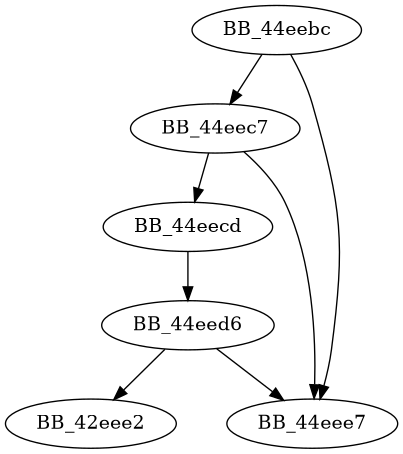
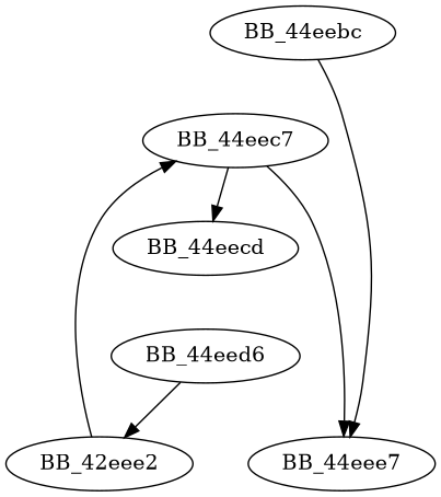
  digraph {
    BB_44eebc
    BB_44eec7
    BB_44eee7
    BB_44eecd
    BB_44eed6
    n6 [label=BB_42eee2]
-   BB_44eebc -> BB_44eec7
+   n6 -> BB_44eec7
    BB_44eebc -> BB_44eee7
    BB_44eec7 -> BB_44eee7
    BB_44eec7 -> BB_44eecd
-   BB_44eecd -> BB_44eed6
-   BB_44eed6 -> BB_44eee7
    BB_44eed6 -> n6
  }
